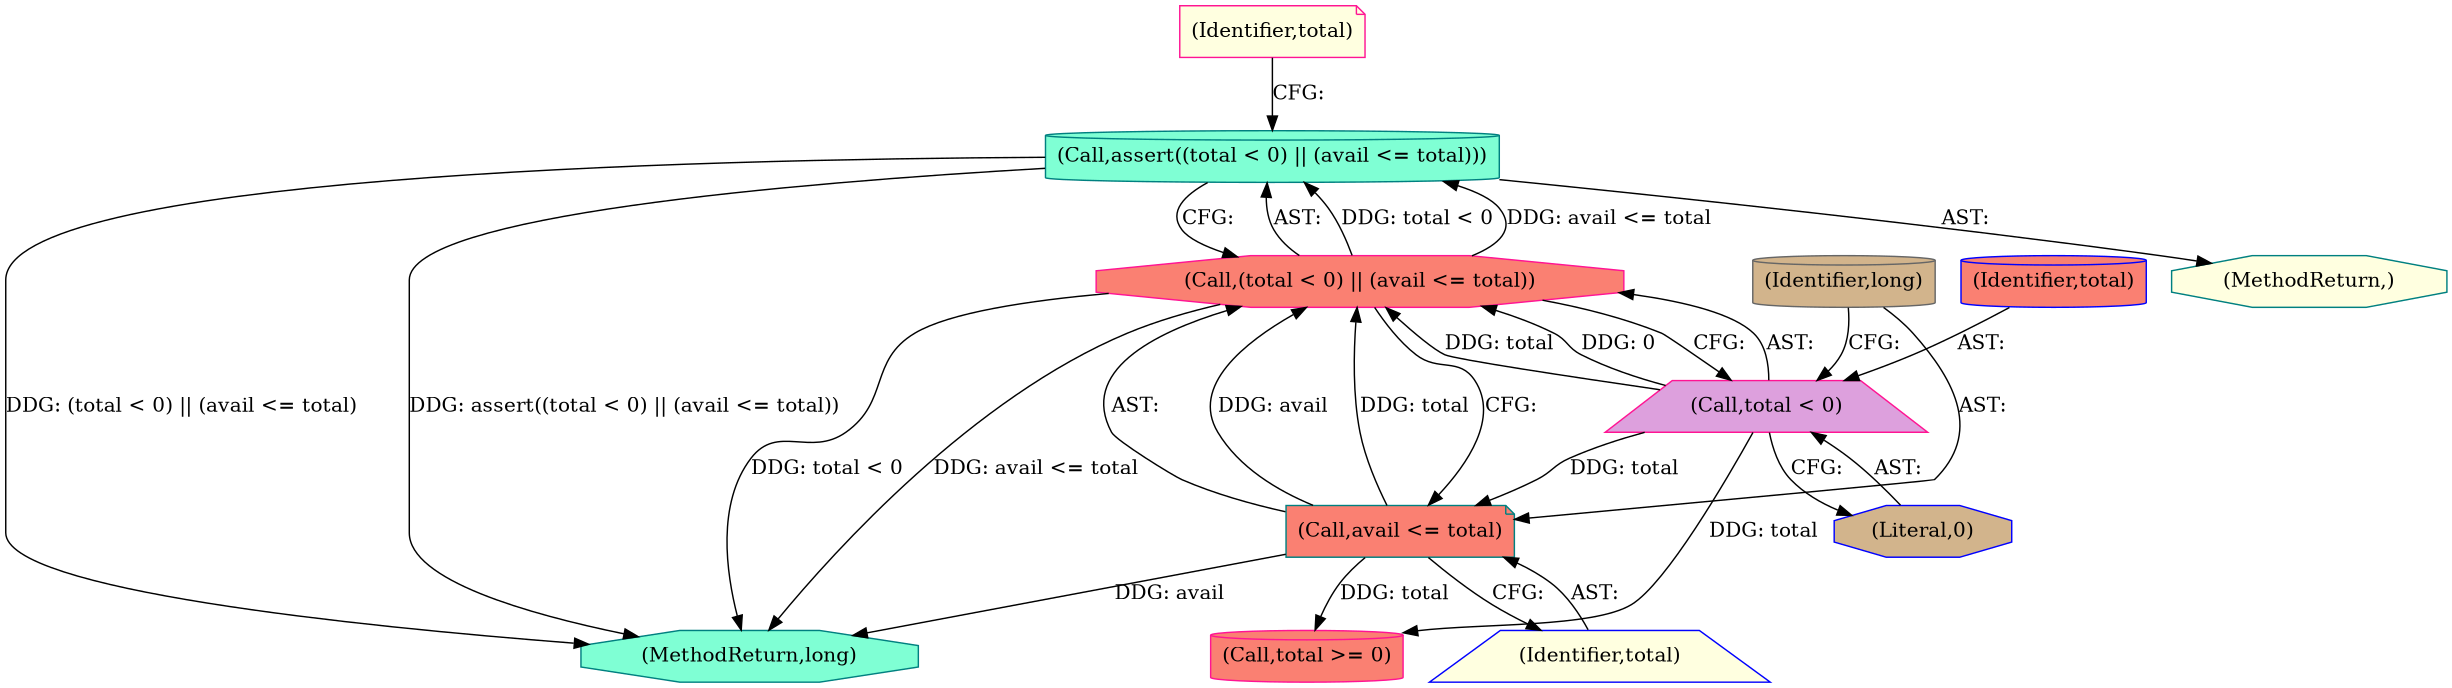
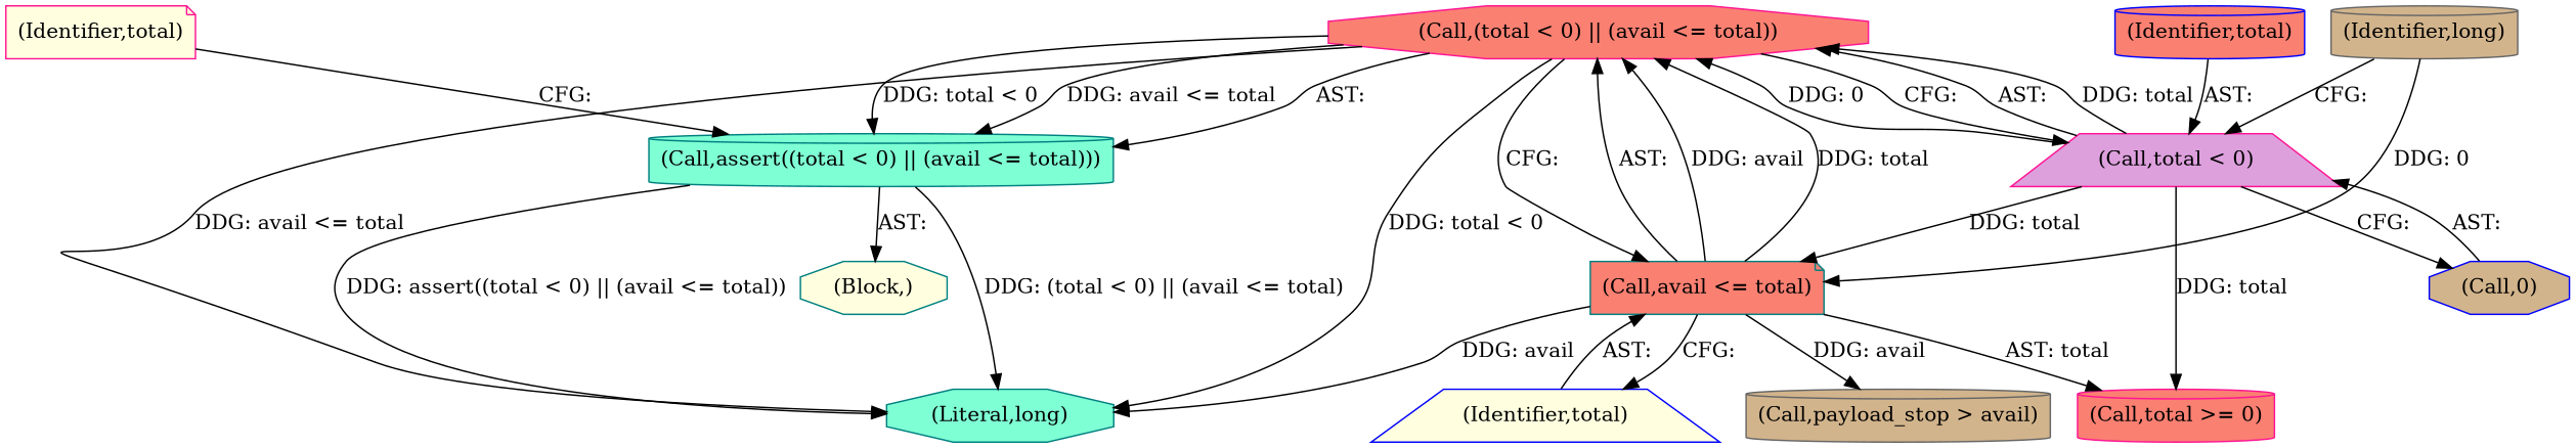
  digraph {
    fontname="DejaVu Serif"
    node [color=teal fillcolor=salmon fontname="DejaVu Serif" shape=cylinder style=filled]
    edge [fontname="DejaVu Serif"]
    n1 [fillcolor=aquamarine label="(Call,assert((total < 0) || (avail <= total)))"]
    n2 [color=deeppink label="(Call,(total < 0) || (avail <= total))" shape=octagon]
-   n3 [fillcolor=lightyellow label="(MethodReturn,)" shape=octagon]
-   n4 [fillcolor=aquamarine label="(MethodReturn,long)" shape=octagon]
+   n3 [fillcolor=lightyellow label="(Block,)" shape=octagon]
+   n4 [fillcolor=aquamarine label="(Literal,long)" shape=octagon]
    n5 [color=deeppink fillcolor=plum label="(Call,total < 0)" shape=trapezium]
    n6 [label="(Call,avail <= total)" shape=note]
-   n7 [color=blue fillcolor=tan label="(Literal,0)" shape=octagon]
+   n7 [color=blue fillcolor=tan label="(Call,0)" shape=octagon]
    n8 [color=deeppink label="(Call,total >= 0)"]
+   n9 [color=gray40 fillcolor=tan label="(Call,payload_stop > avail)"]
    n10 [color=blue fillcolor=lightyellow label="(Identifier,total)" shape=trapezium]
    n11 [color=gray40 fillcolor=tan label="(Identifier,long)"]
    n12 [color=deeppink fillcolor=lightyellow label="(Identifier,total)" shape=note]
    n13 [color=blue label="(Identifier,total)"]
-   n1 -> n2 [label="CFG: "]
    n1 -> n3 [label="AST: "]
    n1 -> n4 [label="DDG: (total < 0) || (avail <= total)"]
    n1 -> n4 [label="DDG: assert((total < 0) || (avail <= total))"]
    n2 -> n1 [label="AST: "]
    n2 -> n1 [label="DDG: total < 0"]
    n2 -> n1 [label="DDG: avail <= total"]
    n2 -> n4 [label="DDG: total < 0"]
    n2 -> n4 [label="DDG: avail <= total"]
    n2 -> n5 [label="CFG: "]
    n2 -> n6 [label="CFG: "]
    n5 -> n2 [label="AST: "]
    n5 -> n2 [label="DDG: total"]
    n5 -> n2 [label="DDG: 0"]
    n5 -> n6 [label="DDG: total"]
    n5 -> n7 [label="CFG: "]
    n5 -> n8 [label="DDG: total"]
    n6 -> n2 [label="AST: "]
    n6 -> n2 [label="DDG: avail"]
    n6 -> n2 [label="DDG: total"]
    n6 -> n4 [label="DDG: avail"]
-   n6 -> n8 [label="DDG: total"]
+   n6 -> n8 [label="AST: total"]
+   n6 -> n9 [label="DDG: avail"]
    n6 -> n10 [label="CFG: "]
    n7 -> n5 [label="AST: "]
    n10 -> n6 [label="AST: "]
    n11 -> n5 [label="CFG: "]
-   n11 -> n6 [label="AST: "]
+   n11 -> n6 [label="DDG: 0"]
    n12 -> n1 [label="CFG: "]
    n13 -> n5 [label="AST: "]
  }
